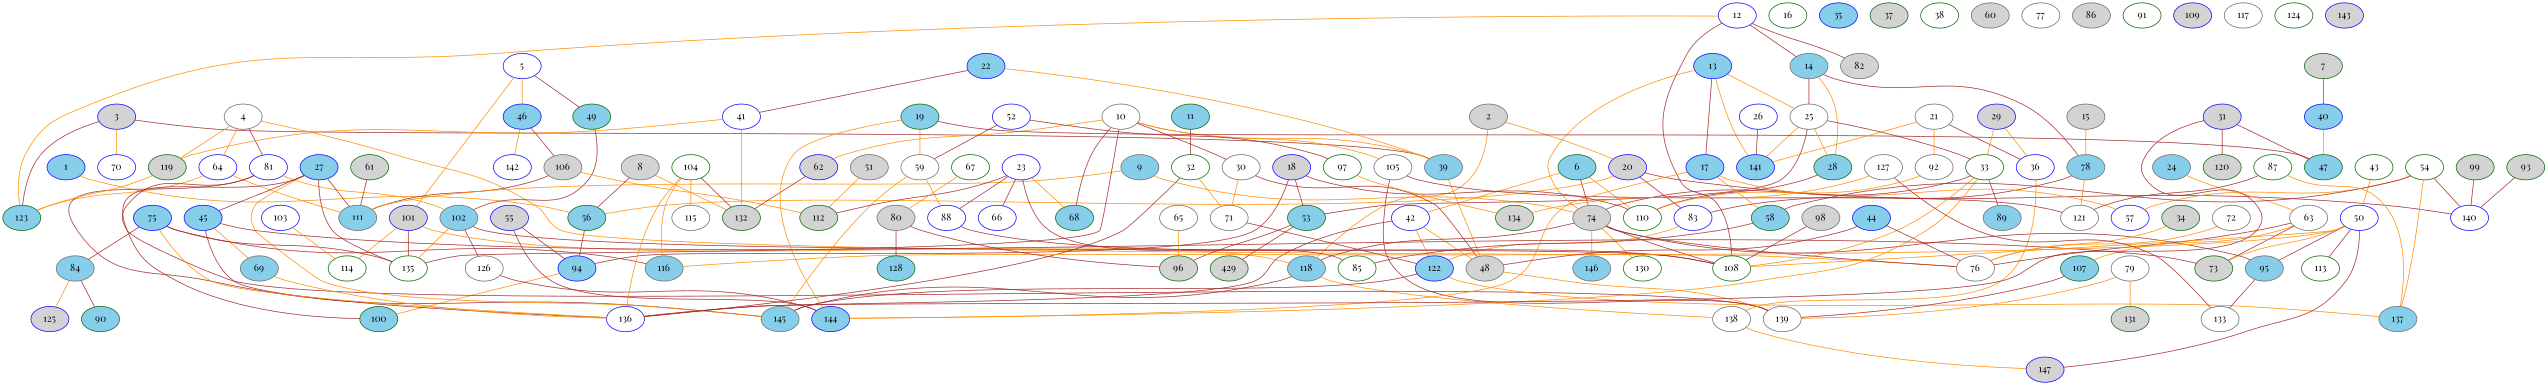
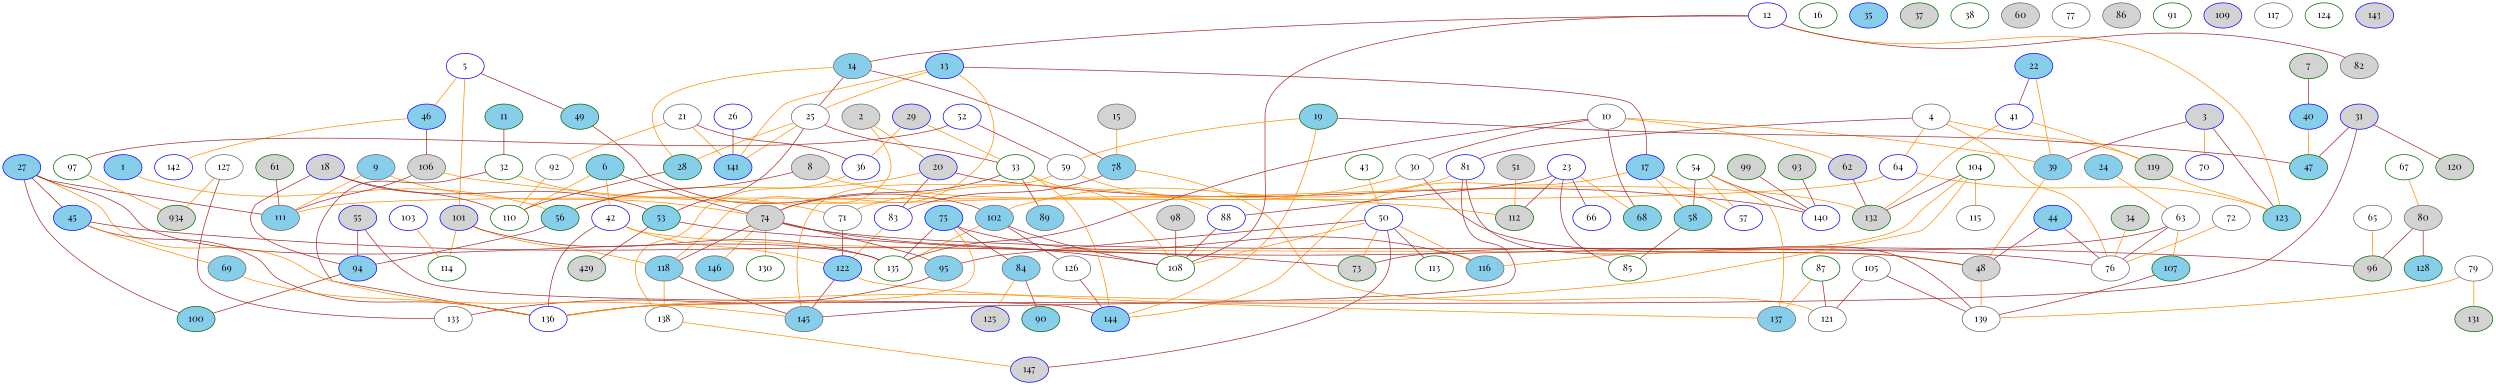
  graph {
    fontname="Playfair Display"
    node [color=gray40 fillcolor=white fontname="Playfair Display" style=filled]
    edge [color=brown fontname="Playfair Display"]
    1 [color=blue fillcolor=skyblue]
    56 [color=darkgreen fillcolor=skyblue]
    94 [color=blue fillcolor=skyblue]
    2 [fillcolor=lightgrey]
    20 [color=blue fillcolor=lightgrey]
    118 [fillcolor=skyblue]
    83 [color=blue]
    140 [color=blue]
    145 [fillcolor=skyblue]
    138
    3 [color=blue fillcolor=lightgrey]
    39 [fillcolor=skyblue]
    70 [color=blue]
    123 [color=darkgreen fillcolor=skyblue]
    48 [fillcolor=lightgrey]
    64 [color=blue]
    4
    76
    81 [color=blue]
    119 [color=darkgreen fillcolor=lightgrey]
    111 [fillcolor=skyblue]
    139
    102 [fillcolor=skyblue]
    5 [color=blue]
    46 [color=blue fillcolor=skyblue]
    49 [color=darkgreen fillcolor=skyblue]
    101 [color=blue fillcolor=lightgrey]
    106 [fillcolor=lightgrey]
    142 [color=blue]
    135 [color=darkgreen]
    114 [color=darkgreen]
    6 [color=darkgreen fillcolor=skyblue]
    42 [color=blue]
    74 [fillcolor=lightgrey]
    110 [color=darkgreen]
    136 [color=blue]
    122 [color=blue fillcolor=skyblue]
    95 [fillcolor=skyblue]
    108 [color=darkgreen]
    130 [color=darkgreen]
    146 [fillcolor=skyblue]
    7 [color=darkgreen fillcolor=lightgrey]
    40 [color=blue fillcolor=skyblue]
    47 [color=darkgreen fillcolor=skyblue]
    133
    8 [fillcolor=lightgrey]
    132 [color=darkgreen fillcolor=lightgrey]
    9 [fillcolor=skyblue]
    10
    30
    62 [color=blue fillcolor=lightgrey]
    68 [color=darkgreen fillcolor=skyblue]
    105
    71
    121
    11 [color=darkgreen fillcolor=skyblue]
    32 [color=darkgreen]
    12 [color=blue]
    14 [fillcolor=skyblue]
    82 [fillcolor=lightgrey]
    25
    28 [color=darkgreen fillcolor=skyblue]
    78 [fillcolor=skyblue]
    13 [color=blue fillcolor=skyblue]
    17 [color=blue fillcolor=skyblue]
    141 [color=blue fillcolor=skyblue]
    57 [color=blue]
    58 [color=darkgreen fillcolor=skyblue]
    144 [color=blue fillcolor=skyblue]
    53 [color=darkgreen fillcolor=skyblue]
    33 [color=darkgreen]
    15 [fillcolor=lightgrey]
    16 [color=darkgreen]
    85 [color=darkgreen]
    18 [color=blue fillcolor=lightgrey]
    96 [color=darkgreen fillcolor=lightgrey]
    n77 [color=darkgreen fillcolor=lightgrey label=429]
    100 [color=darkgreen fillcolor=skyblue]
    19 [color=darkgreen fillcolor=skyblue]
    59
    88 [color=blue]
    21
    36 [color=blue]
    92
    22 [color=blue fillcolor=skyblue]
    41 [color=blue]
    23 [color=blue]
    66 [color=blue]
    112 [color=darkgreen fillcolor=lightgrey]
    24 [fillcolor=skyblue]
    63
    73 [color=darkgreen fillcolor=lightgrey]
    107 [color=darkgreen fillcolor=skyblue]
    89 [fillcolor=skyblue]
    26 [color=blue]
    27 [color=blue fillcolor=skyblue]
    45 [color=blue fillcolor=skyblue]
    69 [fillcolor=skyblue]
    29 [color=blue fillcolor=lightgrey]
    31 [color=blue fillcolor=lightgrey]
    120 [color=darkgreen fillcolor=lightgrey]
    34 [color=darkgreen fillcolor=lightgrey]
    35 [color=blue fillcolor=skyblue]
    147 [color=blue fillcolor=lightgrey]
    37 [color=darkgreen fillcolor=lightgrey]
    38 [color=darkgreen]
    137 [fillcolor=skyblue]
    43 [color=darkgreen]
    50 [color=blue]
    113 [color=darkgreen]
    116 [fillcolor=skyblue]
    44 [color=blue fillcolor=skyblue]
    126
    51 [fillcolor=lightgrey]
    52 [color=blue]
    97 [color=darkgreen]
-   134 [color=darkgreen fillcolor=lightgrey]
+   134 [color=darkgreen fillcolor=lightgrey label=934]
    54 [color=darkgreen]
    55 [color=blue fillcolor=lightgrey]
    60 [fillcolor=lightgrey]
    61 [color=darkgreen fillcolor=lightgrey]
    65
    67 [color=darkgreen]
    80 [fillcolor=lightgrey]
    128 [color=darkgreen fillcolor=skyblue]
    72
    75 [color=blue fillcolor=skyblue]
    84 [fillcolor=skyblue]
    90 [color=darkgreen fillcolor=skyblue]
    125 [color=blue fillcolor=lightgrey]
    77
    79
    131 [color=darkgreen fillcolor=lightgrey]
    86 [fillcolor=lightgrey]
    87 [color=darkgreen]
    91 [color=darkgreen]
    93 [color=darkgreen fillcolor=lightgrey]
    98 [fillcolor=lightgrey]
    99 [color=darkgreen fillcolor=lightgrey]
    103 [color=blue]
    104 [color=darkgreen]
    115
    109 [color=blue fillcolor=lightgrey]
    117
    124 [color=darkgreen]
    127
    143 [color=blue fillcolor=lightgrey]
    1 -- 56 [color=darkorange]
    56 -- 94
-   94 -- 100 [color=darkorange]
+   94 -- 100
    2 -- 20 [color=darkorange]
    2 -- 118 [color=darkorange]
    20 -- 56 [color=darkorange]
    20 -- 83
    20 -- 140
    118 -- 145
    118 -- 138 [color=darkorange]
    83 -- 122 [color=darkorange]
    138 -- 147 [color=darkorange]
    3 -- 39
    3 -- 70 [color=darkorange]
    3 -- 123
    39 -- 48 [color=darkorange]
    48 -- 139 [color=darkorange]
    64 -- 123 [color=darkorange]
    64 -- 111 [color=darkorange]
    4 -- 64 [color=darkorange]
    4 -- 76 [color=darkorange]
    4 -- 81
    4 -- 119 [color=darkorange]
    81 -- 145
    81 -- 139
    81 -- 102 [color=darkorange]
    119 -- 123 [color=darkorange]
    102 -- 135 [color=darkorange]
    102 -- 108
    102 -- 126
    5 -- 46 [color=darkorange]
    5 -- 49
    5 -- 101 [color=darkorange]
    46 -- 106
    46 -- 142 [color=darkorange]
    49 -- 102
    101 -- 118 [color=darkorange]
    101 -- 135
    101 -- 114 [color=darkorange]
    106 -- 111
    106 -- 112 [color=darkorange]
    6 -- 42 [color=darkorange]
    6 -- 74
    6 -- 110 [color=darkorange]
    42 -- 48 [color=darkorange]
    42 -- 136
    42 -- 122 [color=darkorange]
    74 -- 118
    74 -- 76
    74 -- 95
    74 -- 108
    74 -- 130 [color=darkorange]
    74 -- 146 [color=darkorange]
    122 -- 145
    122 -- 137 [color=darkorange]
    95 -- 133
    7 -- 40
    40 -- 47 [color=darkorange]
    8 -- 56
    8 -- 132 [color=darkorange]
    9 -- 111 [color=darkorange]
    9 -- 74 [color=darkorange]
    10 -- 39 [color=darkorange]
    10 -- 135
    10 -- 30
    10 -- 62 [color=darkorange]
    10 -- 68
-   10 -- 105 [color=darkorange]
    30 -- 48
    30 -- 71 [color=darkorange]
    62 -- 132
    105 -- 139
    105 -- 121
    71 -- 122
    11 -- 32
    32 -- 136
    32 -- 71 [color=darkorange]
    12 -- 123 [color=darkorange]
    12 -- 108
    12 -- 14
    12 -- 82
    14 -- 25
    14 -- 28 [color=darkorange]
    14 -- 78
    25 -- 28 [color=darkorange]
    25 -- 141 [color=darkorange]
    25 -- 53
    25 -- 33
    28 -- 110
    78 -- 83
    78 -- 121 [color=darkorange]
    13 -- 74 [color=darkorange]
    13 -- 25 [color=darkorange]
    13 -- 17
    13 -- 141 [color=darkorange]
    17 -- 57 [color=darkorange]
    17 -- 58 [color=darkorange]
    17 -- 144 [color=darkorange]
    58 -- 85
    53 -- 96
    53 -- n77
    33 -- 74
    33 -- 108 [color=darkorange]
    33 -- 144 [color=darkorange]
    33 -- 89
    15 -- 78 [color=darkorange]
    18 -- 94
    18 -- 110
    18 -- 53
    19 -- 47
    19 -- 144 [color=darkorange]
    19 -- 59 [color=darkorange]
    59 -- 145 [color=darkorange]
    59 -- 88 [color=darkorange]
    88 -- 108
    21 -- 141 [color=darkorange]
    21 -- 36
    21 -- 92 [color=darkorange]
    36 -- 138 [color=darkorange]
    92 -- 110 [color=darkorange]
    22 -- 39 [color=darkorange]
    22 -- 41
    41 -- 119 [color=darkorange]
    41 -- 132 [color=darkorange]
    23 -- 68 [color=darkorange]
    23 -- 85
    23 -- 88
    23 -- 66
    23 -- 112
    24 -- 63 [color=darkorange]
    63 -- 76
    63 -- 73
    63 -- 107 [color=darkorange]
    107 -- 139
    26 -- 141
    27 -- 145 [color=darkorange]
    27 -- 111
    27 -- 135
    27 -- 100
    27 -- 45
    45 -- 136
    45 -- 73
    45 -- 69 [color=darkorange]
    69 -- 136 [color=darkorange]
    29 -- 33 [color=darkorange]
    29 -- 36 [color=darkorange]
    31 -- 136
    31 -- 47
    31 -- 120
    34 -- 76 [color=darkorange]
    43 -- 50 [color=darkorange]
    50 -- 95
    50 -- 108 [color=darkorange]
    50 -- 73 [color=darkorange]
    50 -- 147
    50 -- 113
    50 -- 116 [color=darkorange]
    44 -- 48
    44 -- 76
    126 -- 144
    51 -- 112 [color=darkorange]
    52 -- 59
    52 -- 97
    97 -- 134 [color=darkorange]
    54 -- 140
    54 -- 57 [color=darkorange]
    54 -- 58
    54 -- 137 [color=darkorange]
    55 -- 94
    55 -- 144
    61 -- 111
    65 -- 96 [color=darkorange]
    67 -- 80 [color=darkorange]
    80 -- 96
    80 -- 128
    72 -- 76 [color=darkorange]
    75 -- 135
    75 -- 136 [color=darkorange]
    75 -- 116
    75 -- 84
    84 -- 90
    84 -- 125 [color=darkorange]
    79 -- 139 [color=darkorange]
    79 -- 131 [color=darkorange]
    87 -- 121
    87 -- 137 [color=darkorange]
    93 -- 140
    98 -- 108
    99 -- 140
    103 -- 114 [color=darkorange]
    104 -- 136 [color=darkorange]
    104 -- 132
    104 -- 116 [color=darkorange]
    104 -- 115 [color=darkorange]
    127 -- 133
    127 -- 134 [color=darkorange]
  }
